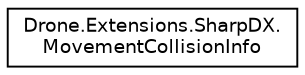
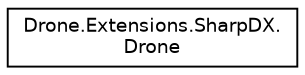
  digraph {
    rankdir=LR
-   n1 [color=black fillcolor=white fontname=Helvetica fontsize=10 height=0.2 label="Drone.Extensions.SharpDX.\lMovementCollisionInfo" shape=record style=filled width=0.4]
+   n1 [color=black fillcolor=white fontname=Helvetica fontsize=10 height=0.2 label="Drone.Extensions.SharpDX.\lDrone" shape=record style=filled width=0.4]
  }
